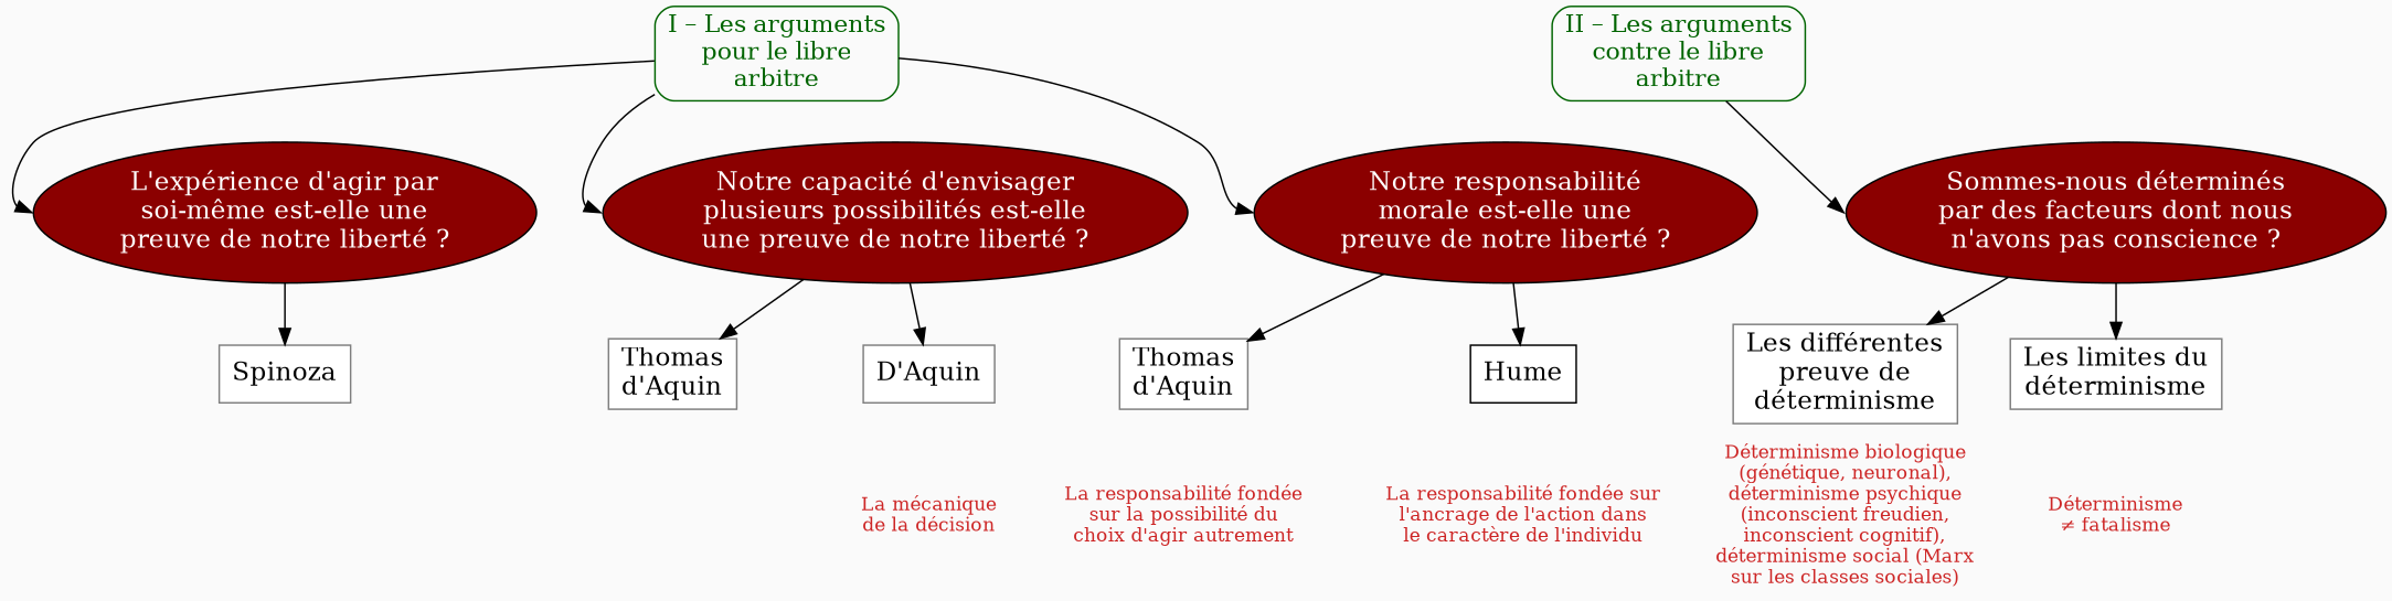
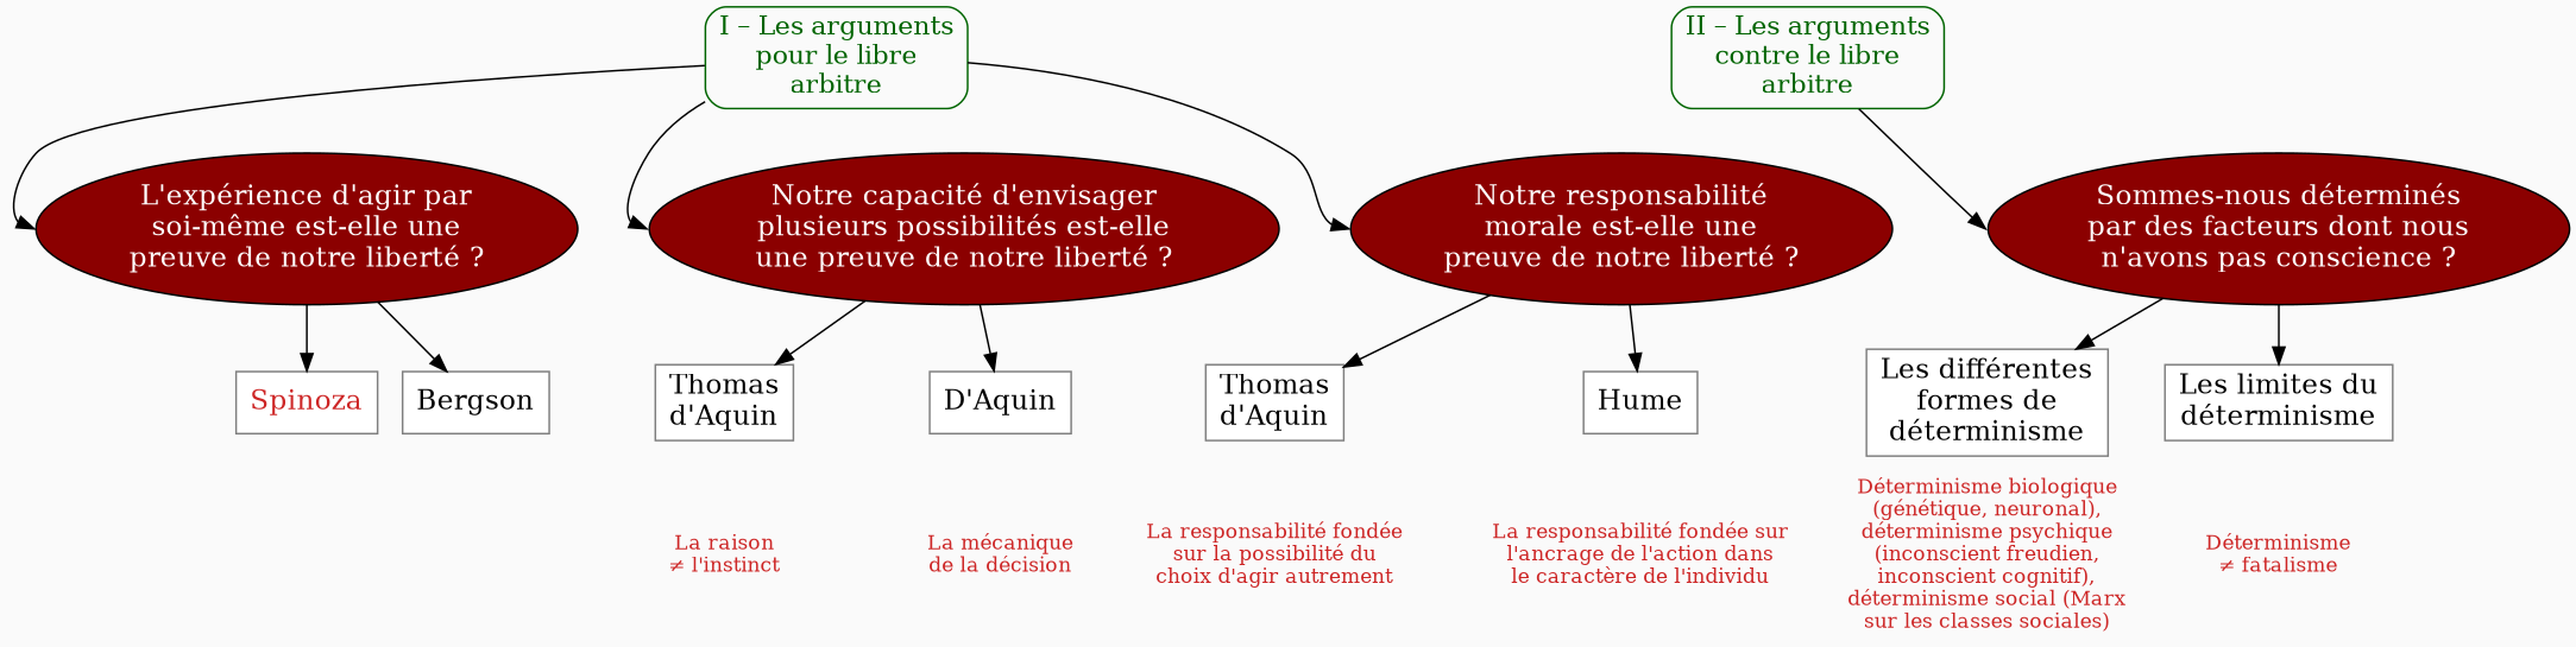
  digraph {
    bgcolor=grey98
    nodesep=0.2
    rankdir=TB
    ranksep=0.1
    splines=true
    style=filled
    node [color=grey50 fillcolor=grey98 fontcolor=black fontsize=16 shape=box style=filled]
    edge [minlen=3 style=invis]
    n1 [color=darkgreen fontcolor=darkgreen fontsize=15 label="I – Les arguments\npour le libre\narbitre" shape=rect style="filled, rounded"]
    n2 [color=darkgreen fontcolor=darkgreen fontsize=15 label="II – Les arguments\ncontre le libre\narbitre" shape=rect style="filled, rounded"]
    n3 [color=black fillcolor=red4 fontcolor=white label="L'expérience d'agir par\nsoi-même est-elle une\npreuve de notre liberté ?" shape=oval]
    n4 [color=black fillcolor=red4 fontcolor=white label="Notre capacité d'envisager\nplusieurs possibilités est-elle\nune preuve de notre liberté ?" shape=oval]
    n5 [color=black fillcolor=red4 fontcolor=white label="Notre responsabilité\nmorale est-elle une\npreuve de notre liberté ?" shape=oval]
    n6 [color=black fillcolor=red4 fontcolor=white label="Sommes-nous déterminés\npar des facteurs dont nous\nn'avons pas conscience ?" shape=oval]
-   n7 [fillcolor=white label=Spinoza]
+   n7 [fillcolor=white fontcolor=firebrick3 label=Spinoza]
    n8 [fillcolor=white label="Thomas\nd'Aquin"]
    n9 [fillcolor=white label="D'Aquin"]
    n10 [fillcolor=white label="Thomas\nd'Aquin"]
-   n11 [color=black fillcolor=white label=Hume]
-   n12 [fillcolor=white label="Les différentes\npreuve de\ndéterminisme"]
+   n11 [fillcolor=white label=Hume]
+   n12 [fillcolor=white label="Les différentes\nformes de\ndéterminisme"]
+   n13 [fillcolor=white label=Bergson]
    n14 [fillcolor=white label="Les limites du\ndéterminisme"]
+   n15 [fontcolor=firebrick3 fontsize=12 label="La raison\n≠ l'instinct" shape=plaintext style="filled,rounded"]
    n16 [fontcolor=firebrick3 fontsize=12 label="La mécanique\nde la décision" shape=plaintext style="filled,rounded"]
    n17 [fontcolor=firebrick3 fontsize=12 label="La responsabilité fondée\nsur la possibilité du\nchoix d'agir autrement" shape=plaintext style="filled,rounded"]
    n18 [fontcolor=firebrick3 fontsize=12 label="La responsabilité fondée sur\nl'ancrage de l'action dans\nle caractère de l'individu" shape=plaintext style="filled,rounded"]
    n19 [fontcolor=firebrick3 fontsize=12 label="Déterminisme biologique\n(génétique, neuronal),\ndéterminisme psychique\n(inconscient freudien,\ninconscient cognitif),\ndéterminisme social (Marx\nsur les classes sociales)" shape=plaintext style="filled,rounded"]
    n20 [fontcolor=firebrick3 fontsize=12 label="Déterminisme\n≠ fatalisme" shape=plaintext style="filled,rounded"]
    subgraph sub_1 {
      rank=same
      n1
      n2
    }
    subgraph sub_2 {
      rank=same
      n3
      n4
      n5
    }
    subgraph sub_3 {
      rank=same
      n5
      n6
    }
    subgraph sub_4 {
      rank=same
      n7
      n8
    }
    subgraph sub_5 {
      rank=same
      n9
      n10
    }
    subgraph sub_6 {
      rank=same
      n11
      n12
    }
    n1 -> n2 [minlen=15]
    n1 -> n3 [headport=w style=""]
    n1 -> n4 [headport=w style=""]
    n1 -> n5 [headport=w style=""]
    n2 -> n6 [headport=w style=""]
    n3 -> n4
    n3 -> n7 [style=""]
+   n3 -> n13 [style=""]
    n4 -> n5
    n4 -> n8 [style=""]
    n4 -> n9 [style=""]
    n5 -> n6 [minlen=4]
    n5 -> n10 [style=""]
    n5 -> n11 [style=""]
    n6 -> n12 [style=""]
    n6 -> n14 [style=""]
    n7 -> n8
+   n8 -> n15 [minlen=1]
    n9 -> n10
    n9 -> n16 [minlen=1]
    n10 -> n17 [minlen=1]
    n11 -> n12 [minlen=4]
    n11 -> n18 [minlen=1]
    n12 -> n19 [minlen=1]
    n14 -> n20 [minlen=1]
  }
